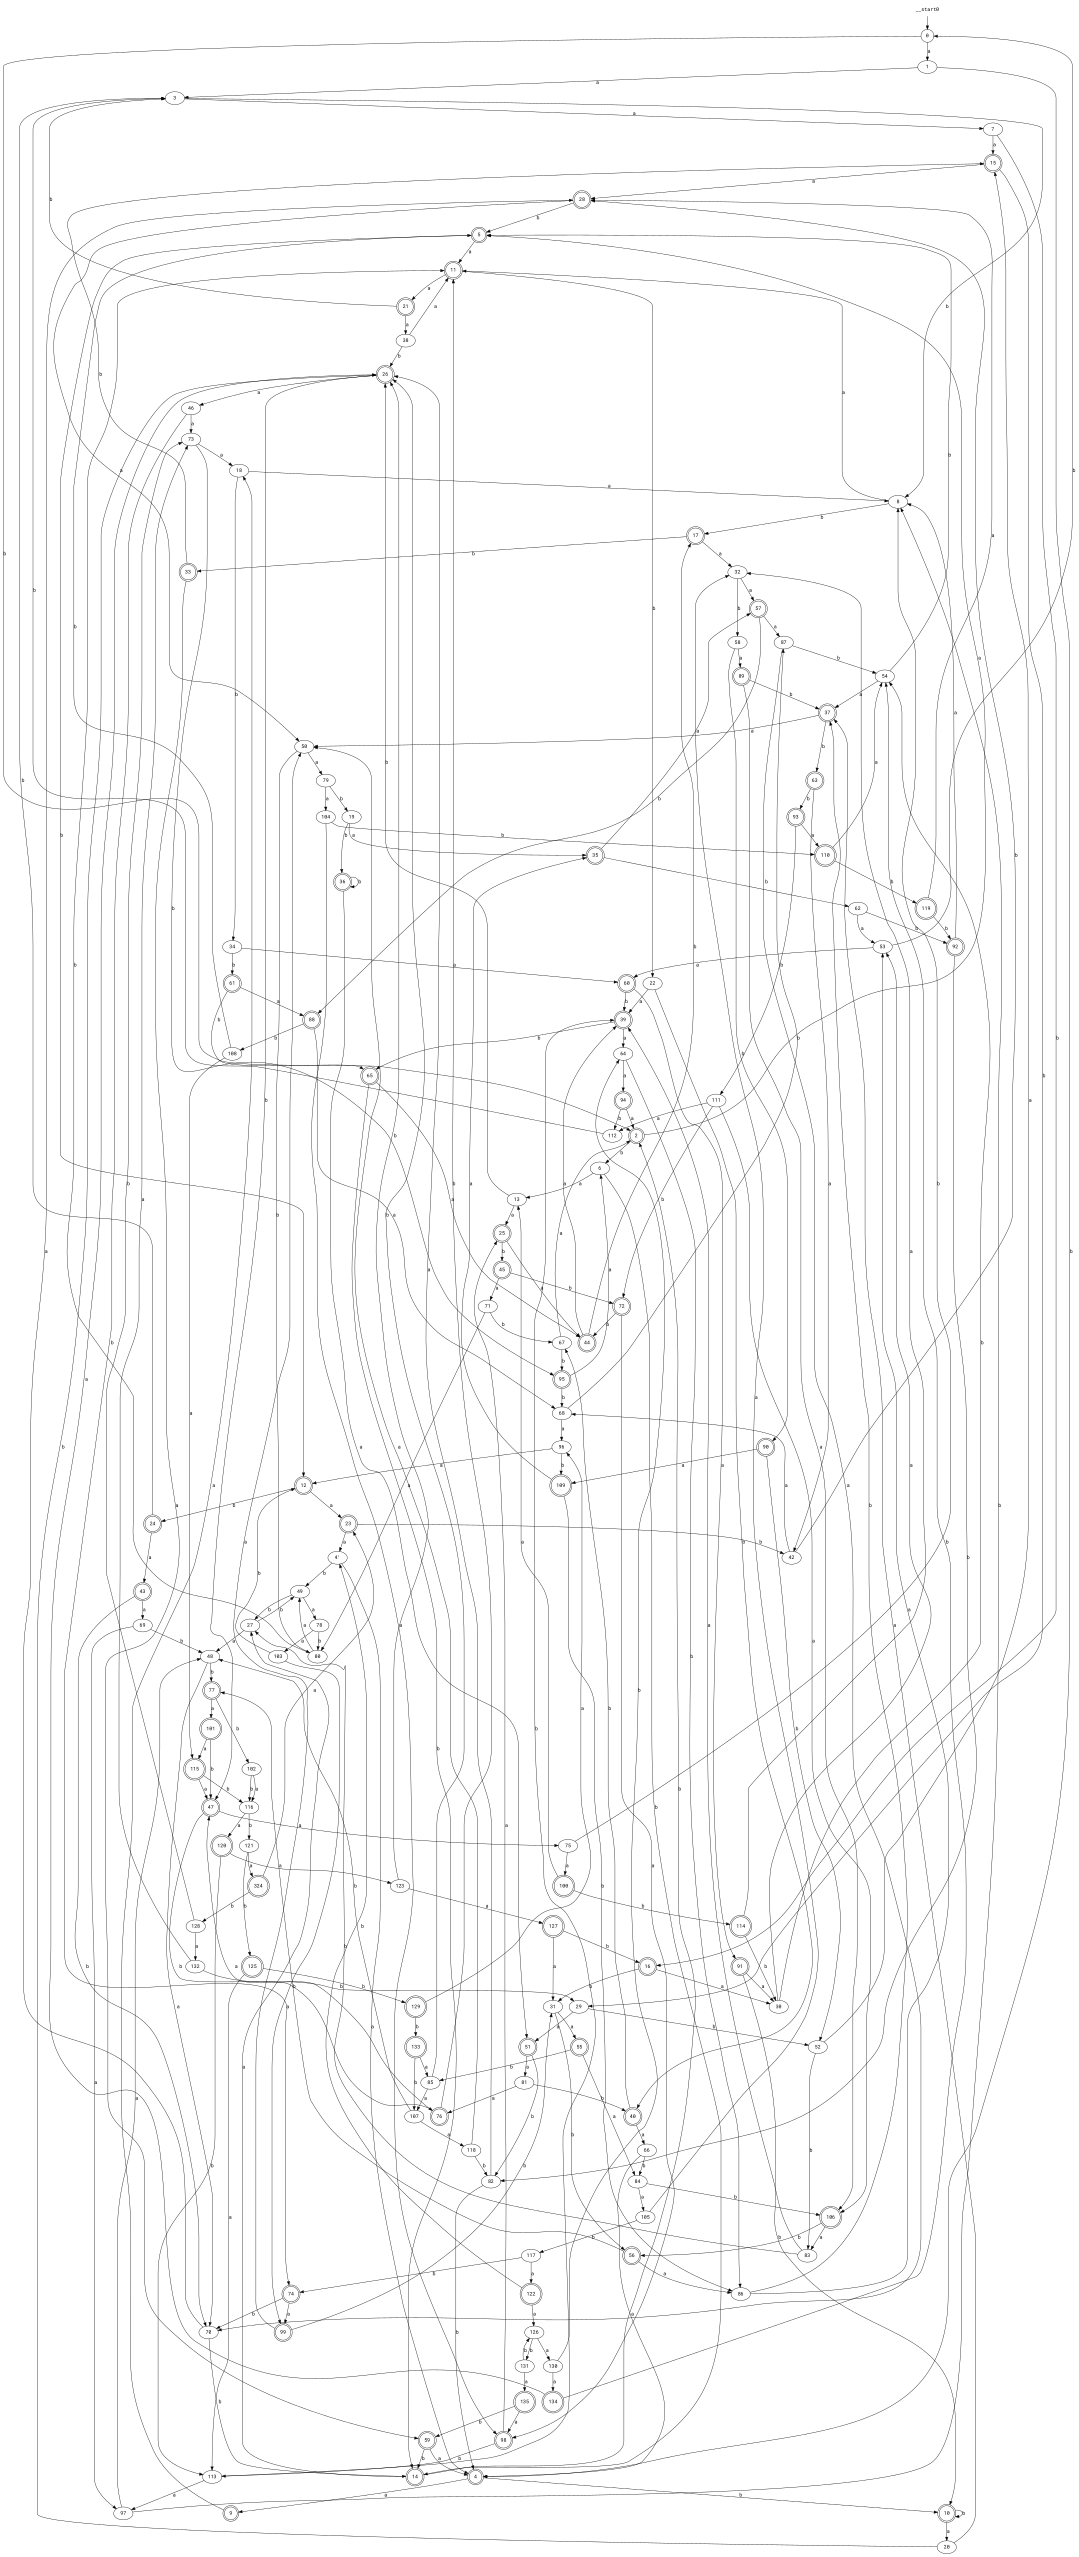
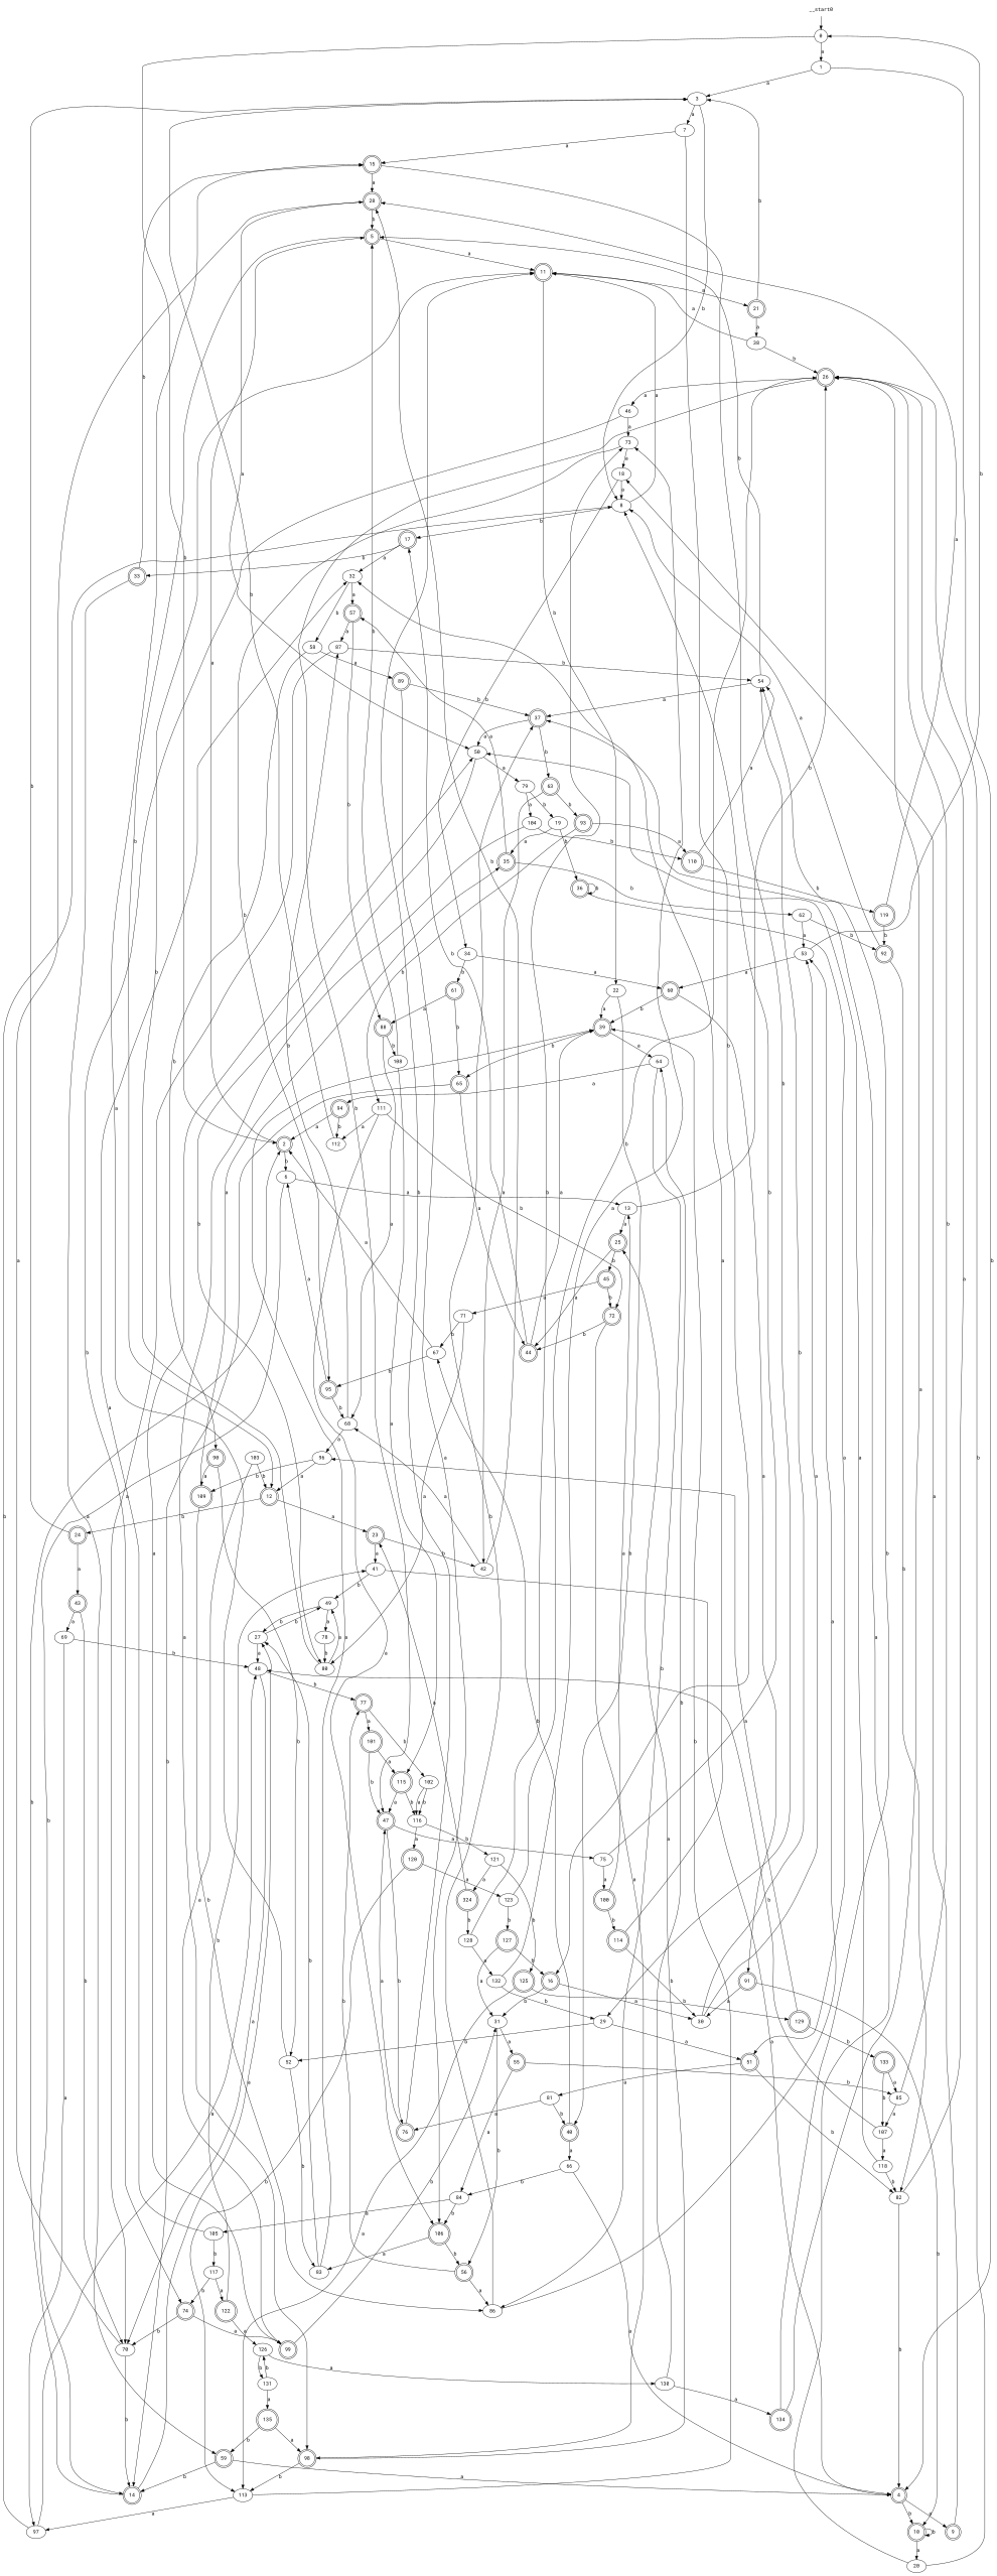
  digraph {
    fontname="Roboto Mono"
    node [fontname="Roboto Mono"]
    edge [fontname="Roboto Mono"]
    __start0 [shape=none]
    0 [shape=circle]
    1
    2 [shape=doublecircle]
    3
    4 [shape=doublecircle]
    5 [shape=doublecircle]
    6
    7
    8
    9 [shape=doublecircle]
    10 [shape=doublecircle]
    11 [shape=doublecircle]
    12 [shape=doublecircle]
    13
    14 [shape=doublecircle]
    15 [shape=doublecircle]
    16 [shape=doublecircle]
    17 [shape=doublecircle]
    18
    20
    21 [shape=doublecircle]
    22
    23 [shape=doublecircle]
    24 [shape=doublecircle]
    25 [shape=doublecircle]
    26 [shape=doublecircle]
    27
    28 [shape=doublecircle]
    29
    30
    31
    32
    33 [shape=doublecircle]
    34
    19
    35 [shape=doublecircle]
    36 [shape=doublecircle]
    37 [shape=doublecircle]
    38
    39 [shape=doublecircle]
    40 [shape=doublecircle]
    41
    42
    43 [shape=doublecircle]
    44 [shape=doublecircle]
    45 [shape=doublecircle]
    46
    47 [shape=doublecircle]
    48
    49
    50
    51 [shape=doublecircle]
    52
    53
    54
    55 [shape=doublecircle]
    56 [shape=doublecircle]
    57 [shape=doublecircle]
    58
    59 [shape=doublecircle]
    60 [shape=doublecircle]
    61 [shape=doublecircle]
    62
    63 [shape=doublecircle]
    64
    65 [shape=doublecircle]
    66
    67
    68
    69
    70
    71
    72 [shape=doublecircle]
    73
    74 [shape=doublecircle]
    75
    76 [shape=doublecircle]
    77 [shape=doublecircle]
    78
    79
    80
    81
    82
    83
    84
    85
    86
    87
    88 [shape=doublecircle]
    89 [shape=doublecircle]
    90 [shape=doublecircle]
    91 [shape=doublecircle]
    92 [shape=doublecircle]
    93 [shape=doublecircle]
    94 [shape=doublecircle]
    95 [shape=doublecircle]
    96
    97
    98 [shape=doublecircle]
    99 [shape=doublecircle]
    100 [shape=doublecircle]
    101 [shape=doublecircle]
    102
    103
    104 [shape=ellipse]
    105
    106 [shape=doublecircle]
    107
    108
    109 [shape=doublecircle]
    110 [shape=doublecircle]
    111
    112
    113
    114 [shape=doublecircle]
    115 [shape=doublecircle]
    116
    117
    118
    119 [shape=doublecircle]
    120 [shape=doublecircle]
    121
    122 [shape=doublecircle]
    123
    n126 [label=324 shape=doublecircle]
    125 [shape=doublecircle]
    126
    127 [shape=doublecircle]
    128
    129 [shape=doublecircle]
    130
    131
    132
    133 [shape=doublecircle]
    134 [shape=doublecircle]
    135 [shape=doublecircle]
    __start0 -> 0
    0 -> 1 [label=a]
    0 -> 2 [label=b]
    1 -> 3 [label=a]
    1 -> 4 [label=b]
    2 -> 5 [label=a]
    2 -> 6 [label=b]
    3 -> 7 [label=a]
    3 -> 8 [label=b]
    4 -> 9 [label=a]
    4 -> 10 [label=b]
    5 -> 11 [label=a]
    5 -> 12 [label=b]
    6 -> 13 [label=a]
    6 -> 14 [label=b]
    7 -> 15 [label=a]
    7 -> 16 [label=b]
    8 -> 11 [label=a]
    8 -> 17 [label=b]
    9 -> 18 [label=a]
    10 -> 10 [label=b]
    10 -> 20 [label=a]
    11 -> 21 [label=a]
    11 -> 22 [label=b]
    12 -> 23 [label=a]
    12 -> 24 [label=b]
    13 -> 25 [label=a]
    13 -> 26 [label=b]
    14 -> 2 [label=b]
    14 -> 27 [label=a]
    15 -> 28 [label=a]
    15 -> 29 [label=b]
    16 -> 30 [label=a]
    16 -> 31 [label=b]
    17 -> 32 [label=a]
    17 -> 33 [label=b]
    18 -> 8 [label=a]
    18 -> 34 [label=b]
    20 -> 26 [label=b]
    20 -> 37 [label=a]
    21 -> 3 [label=b]
    21 -> 38 [label=a]
    22 -> 39 [label=a]
    22 -> 40 [label=b]
    23 -> 41 [label=a]
    23 -> 42 [label=b]
    24 -> 3 [label=b]
    24 -> 43 [label=a]
    25 -> 44 [label=a]
    25 -> 45 [label=b]
    26 -> 46 [label=a]
    26 -> 47 [label=b]
    27 -> 48 [label=a]
    27 -> 49 [label=b]
    28 -> 5 [label=b]
    28 -> 50 [label=a]
    29 -> 51 [label=a]
    29 -> 52 [label=b]
    30 -> 53 [label=a]
    30 -> 54 [label=b]
    31 -> 55 [label=a]
    31 -> 56 [label=b]
    32 -> 57 [label=a]
    32 -> 58 [label=b]
    33 -> 15 [label=b]
    33 -> 59 [label=a]
    34 -> 60 [label=a]
    34 -> 61 [label=b]
    19 -> 35 [label=a]
    19 -> 36 [label=b]
    35 -> 57 [label=a]
    35 -> 62 [label=b]
    36 -> 36 [label=b]
    36 -> 51 [label=a]
    37 -> 50 [label=a]
    37 -> 63 [label=b]
    38 -> 11 [label=a]
    38 -> 26 [label=b]
    39 -> 64 [label=a]
    39 -> 65 [label=b]
    40 -> 66 [label=a]
    40 -> 67 [label=b]
    41 -> 4 [label=a]
    41 -> 49 [label=b]
    42 -> 28 [label=b]
    42 -> 68 [label=a]
    43 -> 69 [label=a]
    43 -> 70 [label=b]
    44 -> 17 [label=b]
    44 -> 39 [label=a]
    45 -> 71 [label=a]
    45 -> 72 [label=b]
    46 -> 73 [label=a]
    46 -> 74 [label=b]
    47 -> 75 [label=a]
    47 -> 76 [label=b]
    48 -> 70 [label=a]
    48 -> 77 [label=b]
    49 -> 27 [label=b]
    49 -> 78 [label=a]
    50 -> 79 [label=a]
    50 -> 80 [label=b]
    51 -> 81 [label=a]
    51 -> 82 [label=b]
    52 -> 15 [label=a]
    52 -> 83 [label=b]
    53 -> 0 [label=b]
    53 -> 60 [label=a]
    54 -> 5 [label=b]
    54 -> 37 [label=a]
    55 -> 84 [label=a]
    55 -> 85 [label=b]
    56 -> 77 [label=b]
    56 -> 86 [label=a]
    57 -> 87 [label=a]
    57 -> 88 [label=b]
    58 -> 89 [label=a]
    58 -> 90 [label=b]
    59 -> 4 [label=a]
    59 -> 14 [label=b]
    60 -> 39 [label=b]
    60 -> 91 [label=a]
    61 -> 65 [label=b]
    61 -> 88 [label=a]
    62 -> 53 [label=a]
    62 -> 92 [label=b]
    63 -> 42 [label=a]
    63 -> 93 [label=b]
    64 -> 86 [label=b]
    64 -> 94 [label=a]
    65 -> 14 [label=b]
    65 -> 44 [label=a]
    66 -> 4 [label=a]
    66 -> 84 [label=b]
    67 -> 2 [label=a]
    67 -> 95 [label=b]
    68 -> 87 [label=b]
    68 -> 96 [label=a]
    69 -> 48 [label=b]
    69 -> 97 [label=a]
    70 -> 14 [label=b]
    70 -> 28 [label=a]
    71 -> 67 [label=b]
    71 -> 80 [label=a]
    72 -> 44 [label=b]
    72 -> 98 [label=a]
    73 -> 18 [label=a]
    73 -> 95 [label=b]
    74 -> 70 [label=b]
    74 -> 99 [label=a]
    75 -> 8 [label=b]
    75 -> 100 [label=a]
    76 -> 11 [label=b]
    76 -> 47 [label=a]
    77 -> 101 [label=a]
    77 -> 102 [label=b]
    78 -> 80 [label=b]
-   78 -> 103 [label=a]
    79 -> 19 [label=b]
    79 -> 104 [label=a]
    80 -> 11 [label=b]
    80 -> 49 [label=a]
    81 -> 40 [label=b]
    81 -> 76 [label=a]
    82 -> 4 [label=b]
    82 -> 26 [label=a]
    83 -> 27 [label=b]
    83 -> 39 [label=a]
    84 -> 105 [label=a]
    84 -> 106 [label=b]
    85 -> 26 [label=b]
    85 -> 107 [label=a]
    86 -> 37 [label=b]
    86 -> 53 [label=a]
    87 -> 54 [label=b]
    87 -> 70 [label=a]
    88 -> 68 [label=a]
    88 -> 108 [label=b]
    89 -> 37 [label=b]
    89 -> 106 [label=a]
    90 -> 52 [label=b]
    90 -> 109 [label=a]
    91 -> 10 [label=b]
    91 -> 30 [label=a]
    92 -> 8 [label=a]
    92 -> 82 [label=b]
    93 -> 110 [label=a]
    93 -> 111 [label=b]
    94 -> 2 [label=a]
    94 -> 112 [label=b]
    95 -> 6 [label=a]
    95 -> 68 [label=b]
    96 -> 12 [label=a]
    96 -> 109 [label=b]
    97 -> 8 [label=b]
    97 -> 48 [label=a]
    98 -> 25 [label=a]
    98 -> 113 [label=b]
    99 -> 31 [label=b]
    99 -> 50 [label=a]
    100 -> 13 [label=a]
    100 -> 114 [label=b]
    101 -> 47 [label=b]
    101 -> 115 [label=a]
    102 -> 116 [label=a]
    102 -> 116 [label=b]
    103 -> 12 [label=b]
    103 -> 99 [label=a]
    104 -> 98 [label=a]
    104 -> 110 [label=b]
    105 -> 32 [label=a]
    105 -> 117 [label=b]
    106 -> 56 [label=b]
    106 -> 83 [label=a]
    107 -> 48 [label=b]
    107 -> 118 [label=a]
    108 -> 5 [label=b]
    108 -> 115 [label=a]
    109 -> 35 [label=a]
    109 -> 86 [label=b]
    110 -> 54 [label=a]
    110 -> 119 [label=b]
    111 -> 72 [label=b]
    111 -> 106 [label=a]
    111 -> 112 [label=a]
    112 -> 3 [label=b]
    113 -> 39 [label=b]
    113 -> 97 [label=a]
    114 -> 30 [label=b]
    114 -> 32 [label=a]
    115 -> 47 [label=a]
    115 -> 116 [label=b]
    116 -> 120 [label=a]
    116 -> 121 [label=b]
    117 -> 74 [label=b]
    117 -> 122 [label=a]
    118 -> 50 [label=a]
    118 -> 82 [label=b]
    119 -> 28 [label=a]
    119 -> 92 [label=b]
    120 -> 113 [label=b]
    120 -> 123 [label=a]
    121 -> n126 [label=a]
    121 -> 125 [label=b]
    122 -> 41 [label=b]
    122 -> 126 [label=a]
    123 -> 26 [label=b]
-   123 -> 127 [label=a]
+   123 -> 127 [label=b]
    n126 -> 23 [label=a]
    n126 -> 128 [label=b]
    125 -> 113 [label=a]
    125 -> 129 [label=b]
    126 -> 130 [label=a]
    126 -> 131 [label=b]
    127 -> 16 [label=b]
    127 -> 31 [label=a]
    128 -> 73 [label=b]
    128 -> 132 [label=a]
    129 -> 96 [label=a]
    129 -> 133 [label=b]
    130 -> 64 [label=b]
    130 -> 134 [label=a]
    131 -> 126 [label=b]
    131 -> 135 [label=a]
    132 -> 29 [label=b]
    132 -> 73 [label=a]
    133 -> 85 [label=a]
    133 -> 107 [label=b]
    134 -> 26 [label=a]
    134 -> 54 [label=b]
    135 -> 59 [label=b]
    135 -> 98 [label=a]
  }
